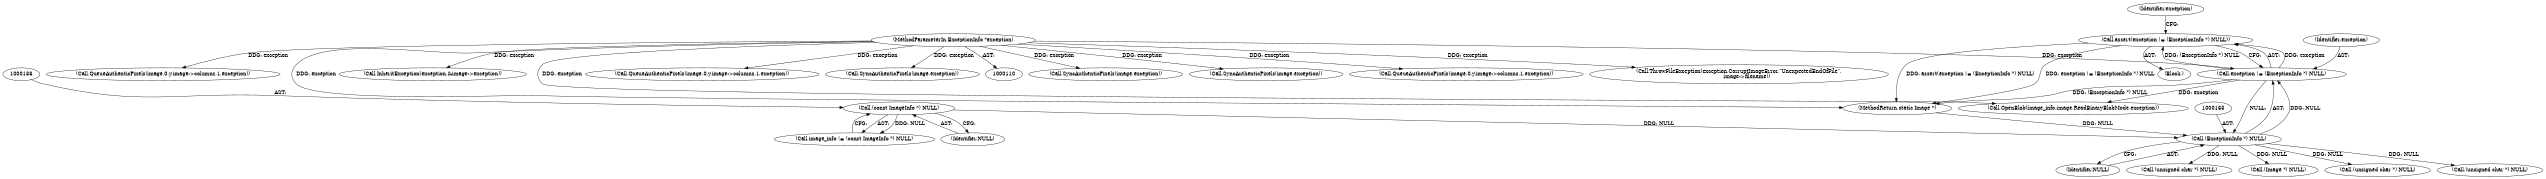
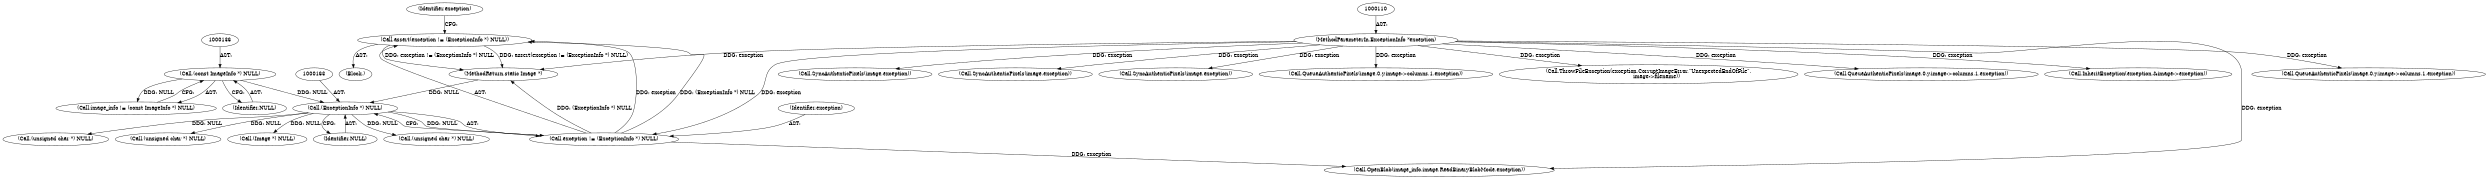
  digraph {
    n1 [label="(Call,assert(exception != (ExceptionInfo *) NULL))"]
    n2 [label="(Call,exception != (ExceptionInfo *) NULL)"]
    n3 [label="(MethodReturn,static Image *)"]
    n4 [label="(Block,)"]
    n5 [label="(Call,(ExceptionInfo *) NULL)"]
    n6 [label="(Call,OpenBlob(image_info,image,ReadBinaryBlobMode,exception))"]
    n7 [label="(Identifier,NULL)"]
    n8 [label="(Call,(unsigned char *) NULL)"]
    n9 [label="(Call,(Image *) NULL)"]
    n10 [label="(Call,(unsigned char *) NULL)"]
    n11 [label="(Call,(unsigned char *) NULL)"]
    n12 [label="(MethodParameterIn,ExceptionInfo *exception)"]
    n13 [label="(Call,SyncAuthenticPixels(image,exception))"]
    n14 [label="(Call,SyncAuthenticPixels(image,exception))"]
    n15 [label="(Call,QueueAuthenticPixels(image,0,y,image->columns,1,exception))"]
    n16 [label="(Call,ThrowFileException(exception,CorruptImageError,\"UnexpectedEndOfFile\",\n          image->filename))"]
    n17 [label="(Call,QueueAuthenticPixels(image,0,y,image->columns,1,exception))"]
    n18 [label="(Call,InheritException(exception,&image->exception))"]
    n19 [label="(Call,QueueAuthenticPixels(image,0,y,image->columns,1,exception))"]
    n20 [label="(Call,SyncAuthenticPixels(image,exception))"]
    1000110
    n22 [label="(Call,(const ImageInfo *) NULL)"]
    n23 [label="(Call,image_info != (const ImageInfo *) NULL)"]
    n24 [label="(Identifier,NULL)"]
    n25 [label="(Identifier,exception)"]
    n26 [label="(Identifier,exception)"]
    1000163
    1000136
-   n1 -> n2 [label="CFG: "]
    n1 -> n3 [label="DDG: assert(exception != (ExceptionInfo *) NULL)"]
    n1 -> n3 [label="DDG: exception != (ExceptionInfo *) NULL"]
    n1 -> n4 [label="AST: "]
    n2 -> n1 [label="AST: "]
    n2 -> n1 [label="DDG: exception"]
    n2 -> n1 [label="DDG: (ExceptionInfo *) NULL"]
    n2 -> n3 [label="DDG: (ExceptionInfo *) NULL"]
-   n2 -> n5 [label="NULL: "]
+   n2 -> n5 [label="CFG: "]
    n2 -> n6 [label="DDG: exception"]
    n3 -> n5 [label="DDG: NULL"]
    n5 -> n2 [label="AST: "]
    n5 -> n2 [label="DDG: NULL"]
    n5 -> n7 [label="CFG: "]
    n5 -> n8 [label="DDG: NULL"]
    n5 -> n9 [label="DDG: NULL"]
    n5 -> n10 [label="DDG: NULL"]
    n5 -> n11 [label="DDG: NULL"]
    n7 -> n5 [label="AST: "]
    n12 -> n2 [label="DDG: exception"]
    n12 -> n3 [label="DDG: exception"]
    n12 -> n6 [label="DDG: exception"]
    n12 -> n13 [label="DDG: exception"]
    n12 -> n14 [label="DDG: exception"]
    n12 -> n15 [label="DDG: exception"]
    n12 -> n16 [label="DDG: exception"]
    n12 -> n17 [label="DDG: exception"]
    n12 -> n18 [label="DDG: exception"]
    n12 -> n19 [label="DDG: exception"]
    n12 -> n20 [label="DDG: exception"]
-   n12 -> 1000110 [label="AST: "]
+   1000110 -> n12 [label="AST: "]
    n22 -> n5 [label="DDG: NULL"]
    n22 -> n23 [label="AST: "]
    n22 -> n23 [label="DDG: NULL"]
    n22 -> n24 [label="CFG: "]
    n23 -> n22 [label="CFG: "]
    n24 -> n22 [label="AST: "]
    n25 -> n2 [label="AST: "]
    n26 -> n1 [label="CFG: "]
    1000163 -> n5 [label="AST: "]
    1000136 -> n22 [label="AST: "]
  }
